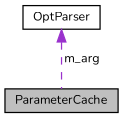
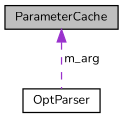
  digraph {
    fontname=Nunito
    node [color=black fontname=Nunito fontsize=10 shape=record style=filled]
    n1 [fillcolor=grey75 fontcolor=black height=0.2 label=ParameterCache width=0.4]
    n2 [fillcolor=white height=0.2 label=OptParser width=0.4]
-   n2 -> n1 [color=darkorchid3 dir=back fontname=Nunito fontsize=10 label=" m_arg" labelfontname=Helvetica labelfontsize=10 style=dashed]
+   n1 -> n2 [color=darkorchid3 dir=back fontname=Nunito fontsize=10 label=" m_arg" labelfontname=Helvetica labelfontsize=10 style=dashed]
  }
